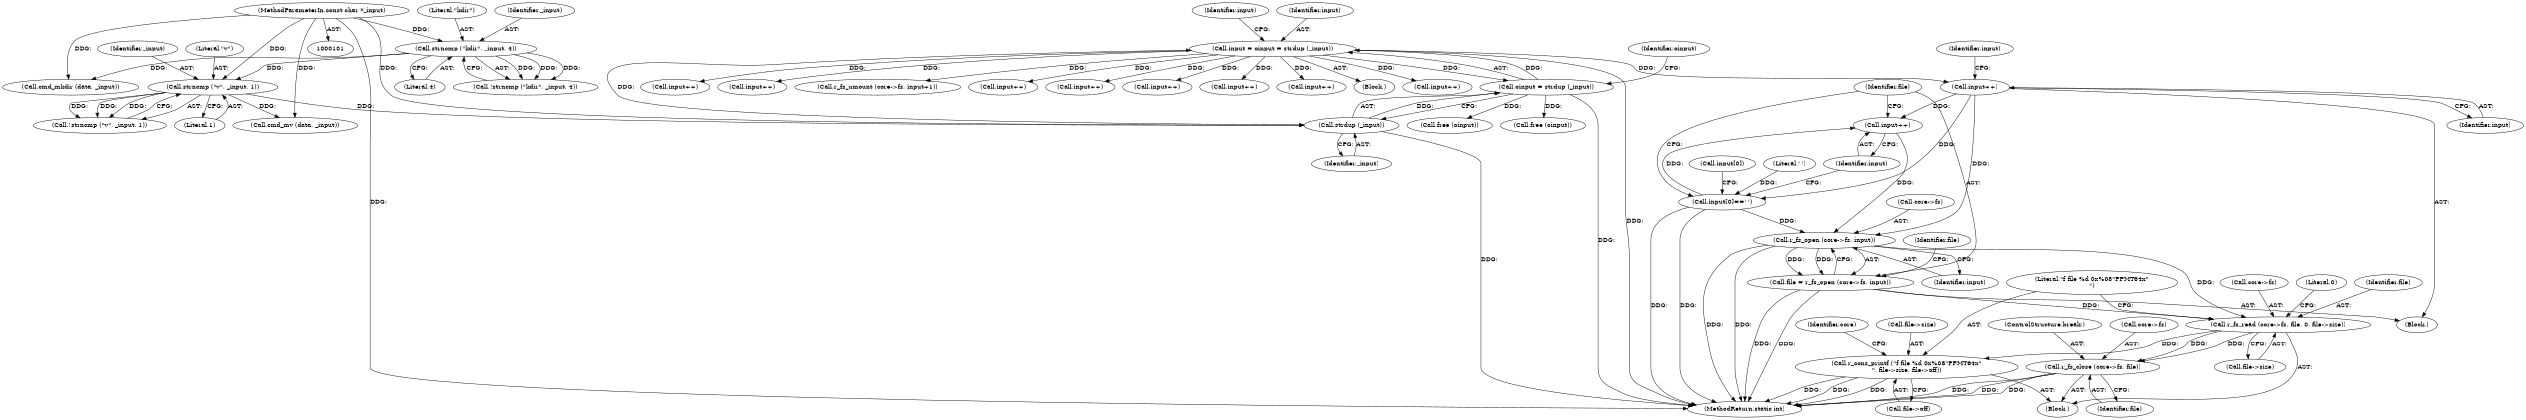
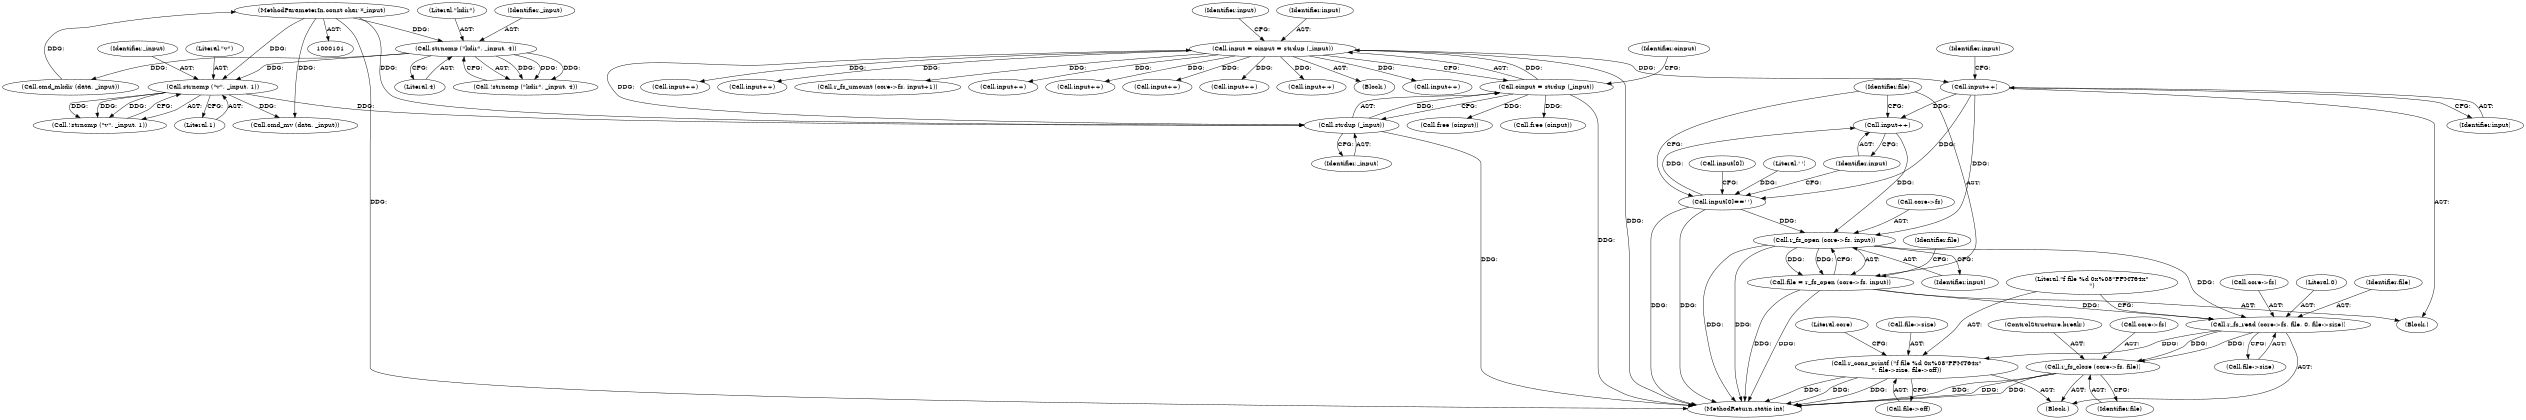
  digraph {
    n1 [label="(Call,r_fs_read (core->fs, file, 0, file->size))"]
    n2 [label="(Call,r_cons_printf (\"f file %d 0x%08\"PFMT64x\"\n\", file->size, file->off))"]
    n3 [label="(Call,r_fs_close (core->fs, file))"]
    n4 [label="(Call,file->size)"]
    n5 [label="(Block,)"]
    n6 [label="(MethodReturn,static int)"]
    n7 [label="(Call,file->off)"]
    n8 [label="(Identifier,file)"]
    n9 [label="(Call,r_fs_open (core->fs, input))"]
    n10 [label="(Call,file = r_fs_open (core->fs, input))"]
    n11 [label="(Identifier,input)"]
    n12 [label="(Block,)"]
    n13 [label="(Call,input++)"]
    n14 [label="(Call,input++)"]
    n15 [label="(Call,input[0]==' ')"]
    n16 [label="(Identifier,input)"]
    n17 [label="(Identifier,input)"]
    n18 [label="(Call,input = oinput = strdup (_input))"]
    n19 [label="(Call,oinput = strdup (_input))"]
    n20 [label="(Call,input++)"]
    n21 [label="(Call,input++)"]
    n22 [label="(Call,input++)"]
    n23 [label="(Call,r_fs_umount (core->fs, input+1))"]
    n24 [label="(Call,input++)"]
    n25 [label="(Call,input++)"]
    n26 [label="(Call,input++)"]
    n27 [label="(Call,input++)"]
    n28 [label="(Call,input++)"]
    n29 [label="(Block,)"]
    n30 [label="(Call,strdup (_input))"]
    n31 [label="(Call,free (oinput))"]
    n32 [label="(Call,free (oinput))"]
    n33 [label="(Identifier,_input)"]
    n34 [label="(Call,strncmp (\"v\", _input, 1))"]
    n35 [label="(Call,!strncmp (\"v\", _input, 1))"]
    n36 [label="(Literal,1)"]
    n37 [label="(Call,cmd_mv (data, _input))"]
    n38 [label="(Call,strncmp (\"kdir\", _input, 4))"]
    n39 [label="(Call,cmd_mkdir (data, _input))"]
    n40 [label="(Call,!strncmp (\"kdir\", _input, 4))"]
    n41 [label="(Literal,4)"]
    n42 [label="(MethodParameterIn,const char *_input)"]
    1000101
    n44 [label="(Literal,' ')"]
    n45 [label="(Literal,\"kdir\")"]
    n46 [label="(Identifier,oinput)"]
    n47 [label="(Literal,0)"]
    n48 [label="(Identifier,file)"]
    n49 [label="(Identifier,input)"]
    n50 [label="(Identifier,input)"]
    n51 [label="(Call,core->fs)"]
    n52 [label="(Identifier,file)"]
    n53 [label="(Identifier,_input)"]
    n54 [label="(Literal,\"f file %d 0x%08\"PFMT64x\"\n\")"]
    n55 [label="(Identifier,_input)"]
    n56 [label="(Call,file->size)"]
    n57 [label="(Call,input[0])"]
    n58 [label="(Call,core->fs)"]
    n59 [label="(Literal,\"v\")"]
    n60 [label="(Identifier,input)"]
    n61 [label="(ControlStructure,break;)"]
-   n62 [label="(Identifier,core)"]
+   n62 [label="(Literal,core)"]
    n63 [label="(Identifier,file)"]
    n64 [label="(Call,core->fs)"]
    n1 -> n2 [label="DDG: "]
    n1 -> n3 [label="DDG: "]
    n1 -> n3 [label="DDG: "]
    n1 -> n4 [label="CFG: "]
    n1 -> n5 [label="AST: "]
    n2 -> n5 [label="AST: "]
    n2 -> n6 [label="DDG: "]
    n2 -> n6 [label="DDG: "]
    n2 -> n6 [label="DDG: "]
    n2 -> n7 [label="CFG: "]
    n3 -> n5 [label="AST: "]
    n3 -> n6 [label="DDG: "]
    n3 -> n6 [label="DDG: "]
    n3 -> n6 [label="DDG: "]
    n3 -> n8 [label="CFG: "]
    n4 -> n1 [label="AST: "]
    n7 -> n2 [label="AST: "]
    n8 -> n3 [label="AST: "]
    n9 -> n1 [label="DDG: "]
    n9 -> n6 [label="DDG: "]
    n9 -> n6 [label="DDG: "]
    n9 -> n10 [label="AST: "]
    n9 -> n10 [label="DDG: "]
    n9 -> n10 [label="DDG: "]
    n9 -> n11 [label="CFG: "]
    n10 -> n1 [label="DDG: "]
    n10 -> n6 [label="DDG: "]
    n10 -> n6 [label="DDG: "]
    n10 -> n9 [label="CFG: "]
    n10 -> n12 [label="AST: "]
    n11 -> n9 [label="AST: "]
    n13 -> n9 [label="DDG: "]
    n13 -> n12 [label="AST: "]
    n13 -> n14 [label="DDG: "]
    n13 -> n15 [label="DDG: "]
    n13 -> n16 [label="CFG: "]
    n14 -> n9 [label="DDG: "]
    n14 -> n17 [label="CFG: "]
    n15 -> n6 [label="DDG: "]
    n15 -> n6 [label="DDG: "]
    n15 -> n9 [label="DDG: "]
    n15 -> n14 [label="DDG: "]
    n16 -> n13 [label="AST: "]
    n17 -> n14 [label="AST: "]
    n17 -> n15 [label="CFG: "]
    n18 -> n6 [label="DDG: "]
    n18 -> n13 [label="DDG: "]
-   n18 -> n19 [label="DDG: "]
+   n18 -> n19 [label="CFG: "]
    n18 -> n20 [label="DDG: "]
    n18 -> n21 [label="DDG: "]
    n18 -> n22 [label="DDG: "]
    n18 -> n23 [label="DDG: "]
    n18 -> n24 [label="DDG: "]
    n18 -> n25 [label="DDG: "]
    n18 -> n26 [label="DDG: "]
    n18 -> n27 [label="DDG: "]
    n18 -> n28 [label="DDG: "]
    n18 -> n29 [label="AST: "]
    n19 -> n6 [label="DDG: "]
    n19 -> n18 [label="AST: "]
    n19 -> n18 [label="DDG: "]
    n19 -> n30 [label="CFG: "]
    n19 -> n31 [label="DDG: "]
    n19 -> n32 [label="DDG: "]
    n30 -> n6 [label="DDG: "]
    n30 -> n18 [label="DDG: "]
    n30 -> n19 [label="AST: "]
    n30 -> n19 [label="DDG: "]
    n30 -> n33 [label="CFG: "]
    n33 -> n30 [label="AST: "]
    n34 -> n30 [label="DDG: "]
    n34 -> n35 [label="AST: "]
    n34 -> n35 [label="DDG: "]
    n34 -> n35 [label="DDG: "]
    n34 -> n35 [label="DDG: "]
    n34 -> n36 [label="CFG: "]
    n34 -> n37 [label="DDG: "]
    n35 -> n34 [label="CFG: "]
    n36 -> n34 [label="AST: "]
    n38 -> n34 [label="DDG: "]
    n38 -> n39 [label="DDG: "]
    n38 -> n40 [label="AST: "]
    n38 -> n40 [label="DDG: "]
    n38 -> n40 [label="DDG: "]
    n38 -> n40 [label="DDG: "]
    n38 -> n41 [label="CFG: "]
    n40 -> n38 [label="CFG: "]
    n41 -> n38 [label="AST: "]
    n42 -> n6 [label="DDG: "]
    n42 -> n30 [label="DDG: "]
    n42 -> n34 [label="DDG: "]
    n42 -> n37 [label="DDG: "]
    n42 -> n38 [label="DDG: "]
-   n42 -> n39 [label="DDG: "]
+   n39 -> n42 [label="DDG: "]
    n42 -> 1000101 [label="AST: "]
    n44 -> n15 [label="DDG: "]
    n45 -> n38 [label="AST: "]
    n46 -> n19 [label="CFG: "]
-   n47 -> n1 [label="CFG: "]
+   n47 -> n1 [label="AST: "]
    n48 -> n1 [label="AST: "]
    n49 -> n13 [label="CFG: "]
    n50 -> n18 [label="CFG: "]
    n51 -> n9 [label="AST: "]
    n52 -> n10 [label="CFG: "]
    n53 -> n34 [label="AST: "]
    n54 -> n1 [label="CFG: "]
    n54 -> n2 [label="AST: "]
    n55 -> n38 [label="AST: "]
    n56 -> n2 [label="AST: "]
    n57 -> n15 [label="CFG: "]
    n58 -> n1 [label="AST: "]
    n59 -> n34 [label="AST: "]
    n60 -> n18 [label="AST: "]
    n61 -> n3 [label="AST: "]
    n62 -> n2 [label="CFG: "]
    n63 -> n10 [label="AST: "]
    n63 -> n14 [label="CFG: "]
    n63 -> n15 [label="CFG: "]
    n64 -> n3 [label="AST: "]
  }
